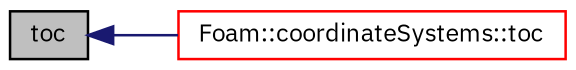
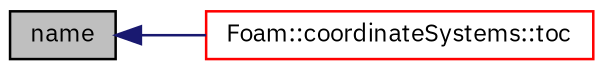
  digraph {
    rankdir=LR
    fontname="IBM Plex Sans"
    node [fontname="IBM Plex Sans" fontsize=10 shape=record]
-   n1 [color=black fillcolor=grey75 fontcolor=black height=0.2 label=toc style=filled width=0.4]
+   n1 [color=black fillcolor=grey75 fontcolor=black height=0.2 label=name style=filled width=0.4]
    n2 [color=red height=0.2 label="Foam::coordinateSystems::toc" width=0.4]
    n1 -> n2 [color=midnightblue dir=back fontname="IBM Plex Sans" fontsize=10 labelfontname=FreeSans labelfontsize=10 style=solid]
  }
